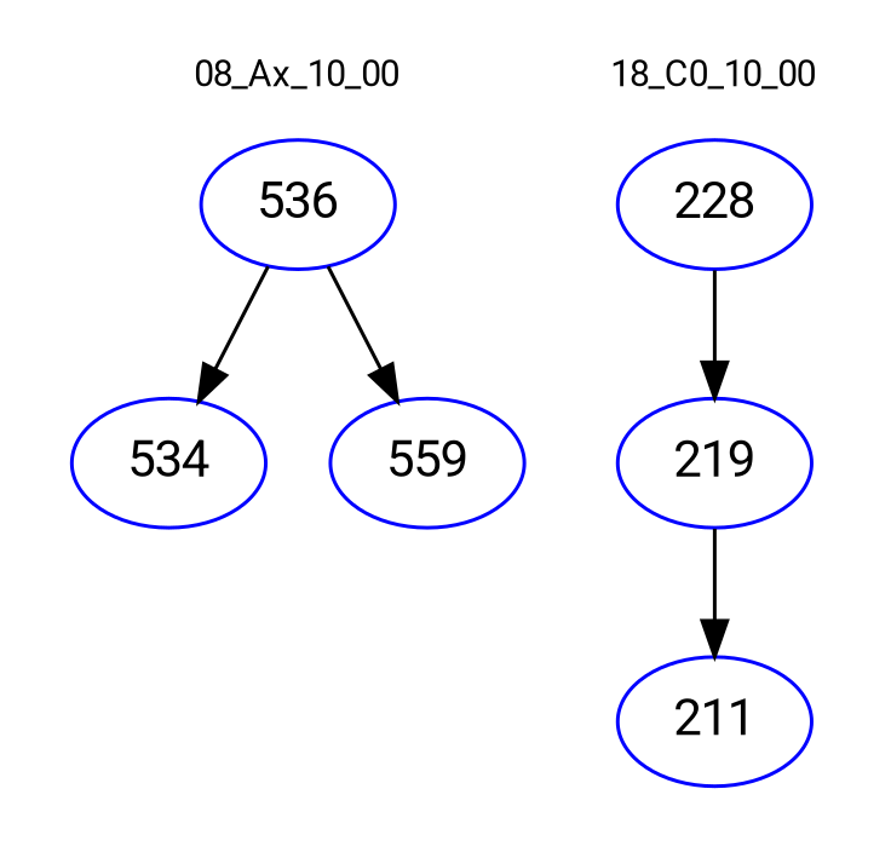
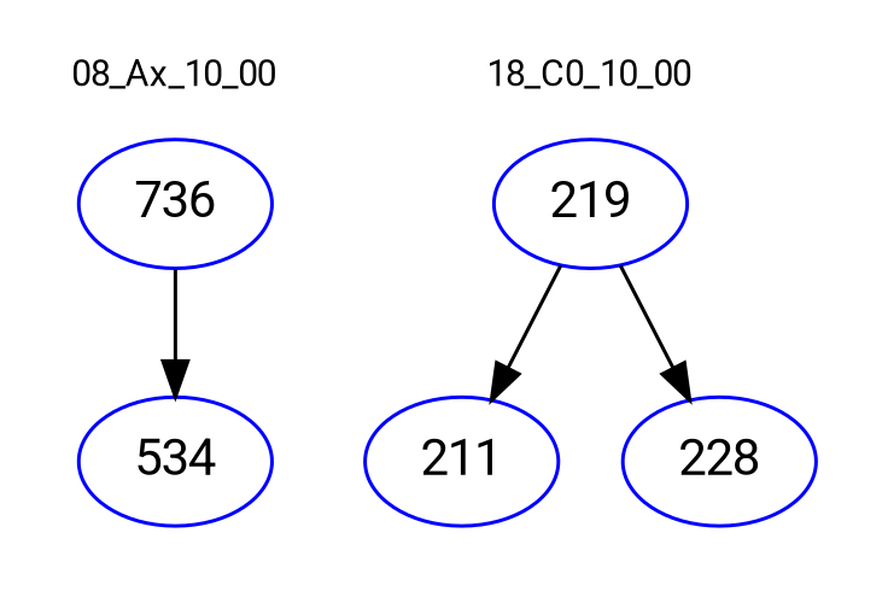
  digraph {
    fontname=Roboto
    node [color=blue fontname=Roboto]
    edge [color=black fontname=Roboto]
-   n1 [label=536]
+   n1 [label=736]
    n2 [label=534]
-   n3 [label=559]
    n4 [label=219]
    n5 [label=211]
    n6 [label=228]
    subgraph cluster_1 {
      color=white
      fontsize=10
      label="08_Ax_10_00"
      n1
      n2
-     n3
    }
    subgraph cluster_2 {
      color=white
      fontsize=10
      label="18_C0_10_00"
      n4
      n5
      n6
    }
    n1 -> n2
-   n1 -> n3
    n4 -> n5
-   n6 -> n4
+   n4 -> n6
  }
